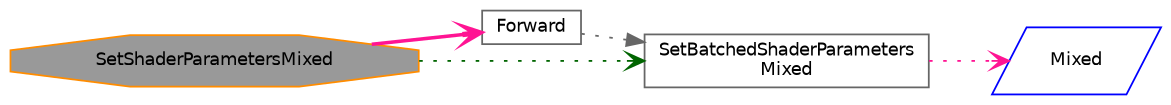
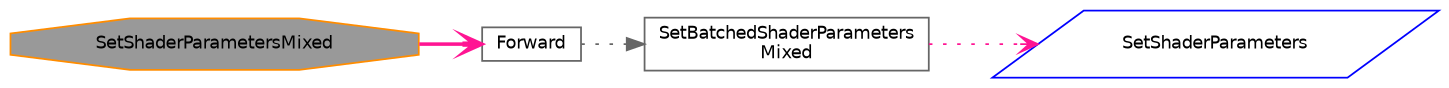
  digraph {
    rankdir=LR
    node [color=gray40 fillcolor=white fontname=Helvetica fontsize=10 shape=box style=filled]
    edge [arrowhead=vee color=deeppink fontname=Helvetica fontsize=10 labelfontname=Helvetica labelfontsize=10 style=dotted]
    n1 [color=darkorange fillcolor=grey60 fontcolor=black height=0.2 label=SetShaderParametersMixed shape=octagon width=0.4]
    n2 [height=0.2 label=Forward width=0.4]
    n3 [height=0.2 label="SetBatchedShaderParameters\lMixed" width=0.4]
-   n4 [color=blue height=0.2 label=Mixed shape=parallelogram width=0.4]
+   n4 [color=blue height=0.2 label=SetShaderParameters shape=parallelogram width=0.4]
    n1 -> n2 [style=bold]
-   n1 -> n3 [color=darkgreen]
    n2 -> n3 [arrowhead=normal color=gray40]
    n3 -> n4
  }
